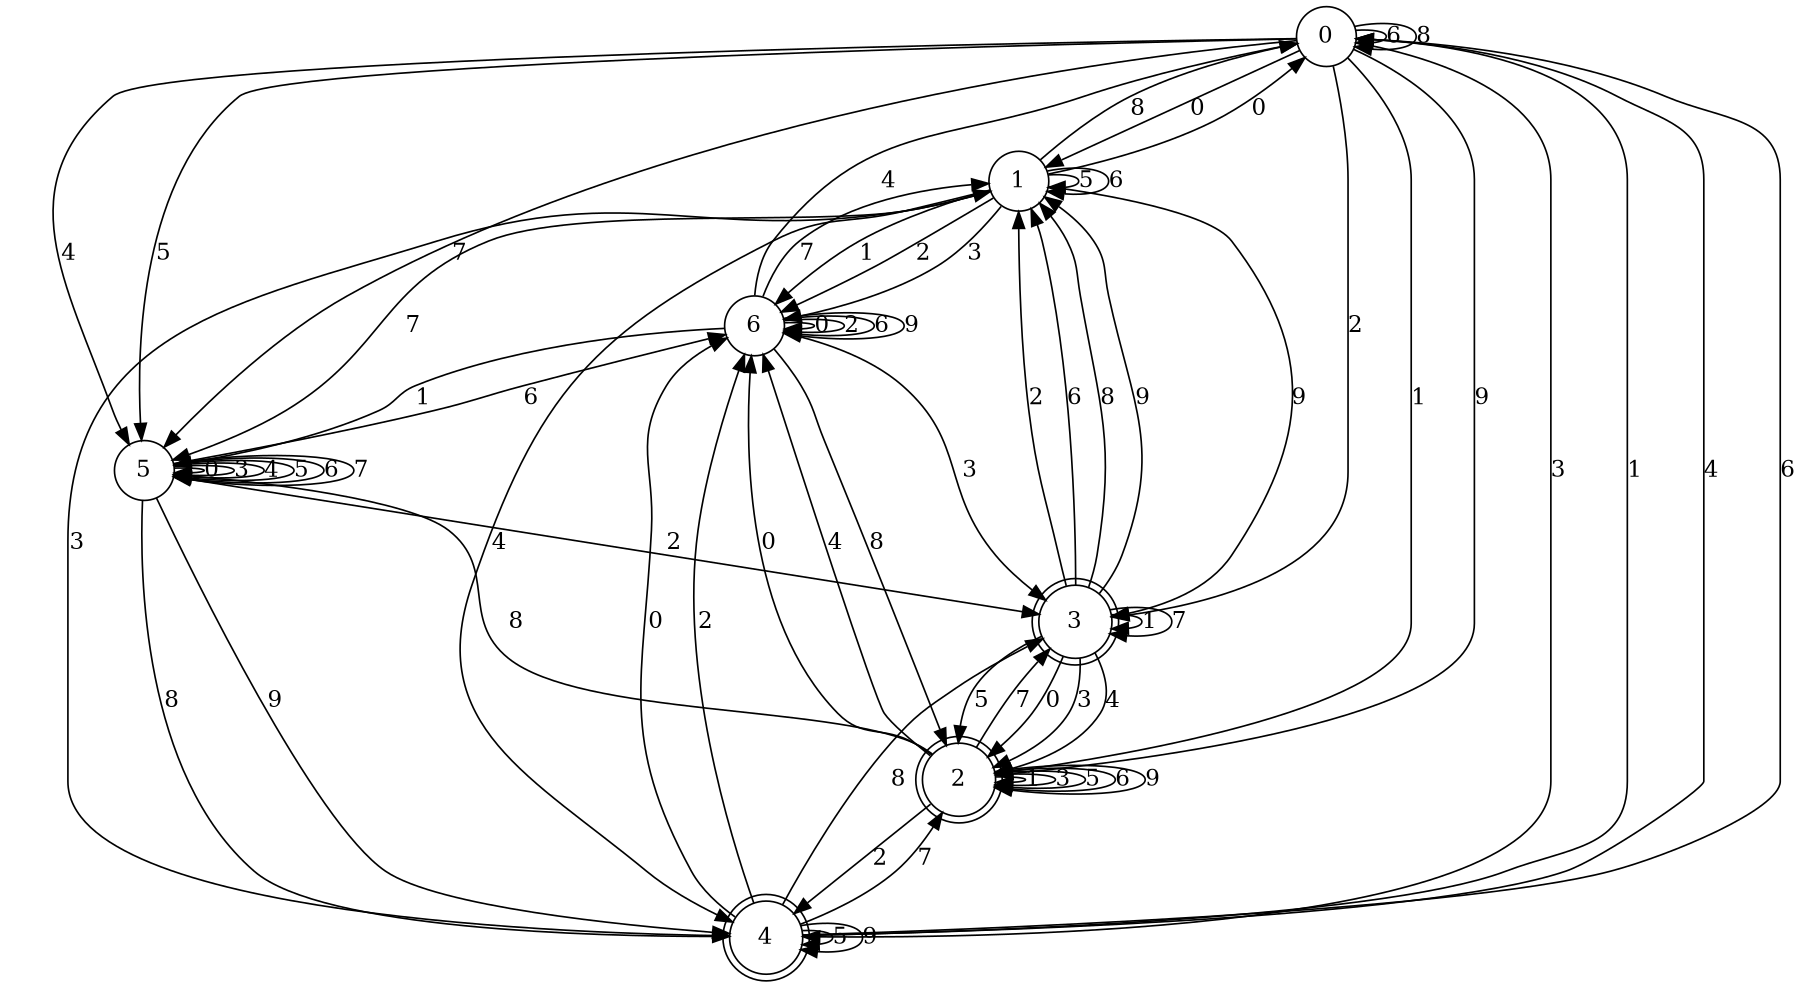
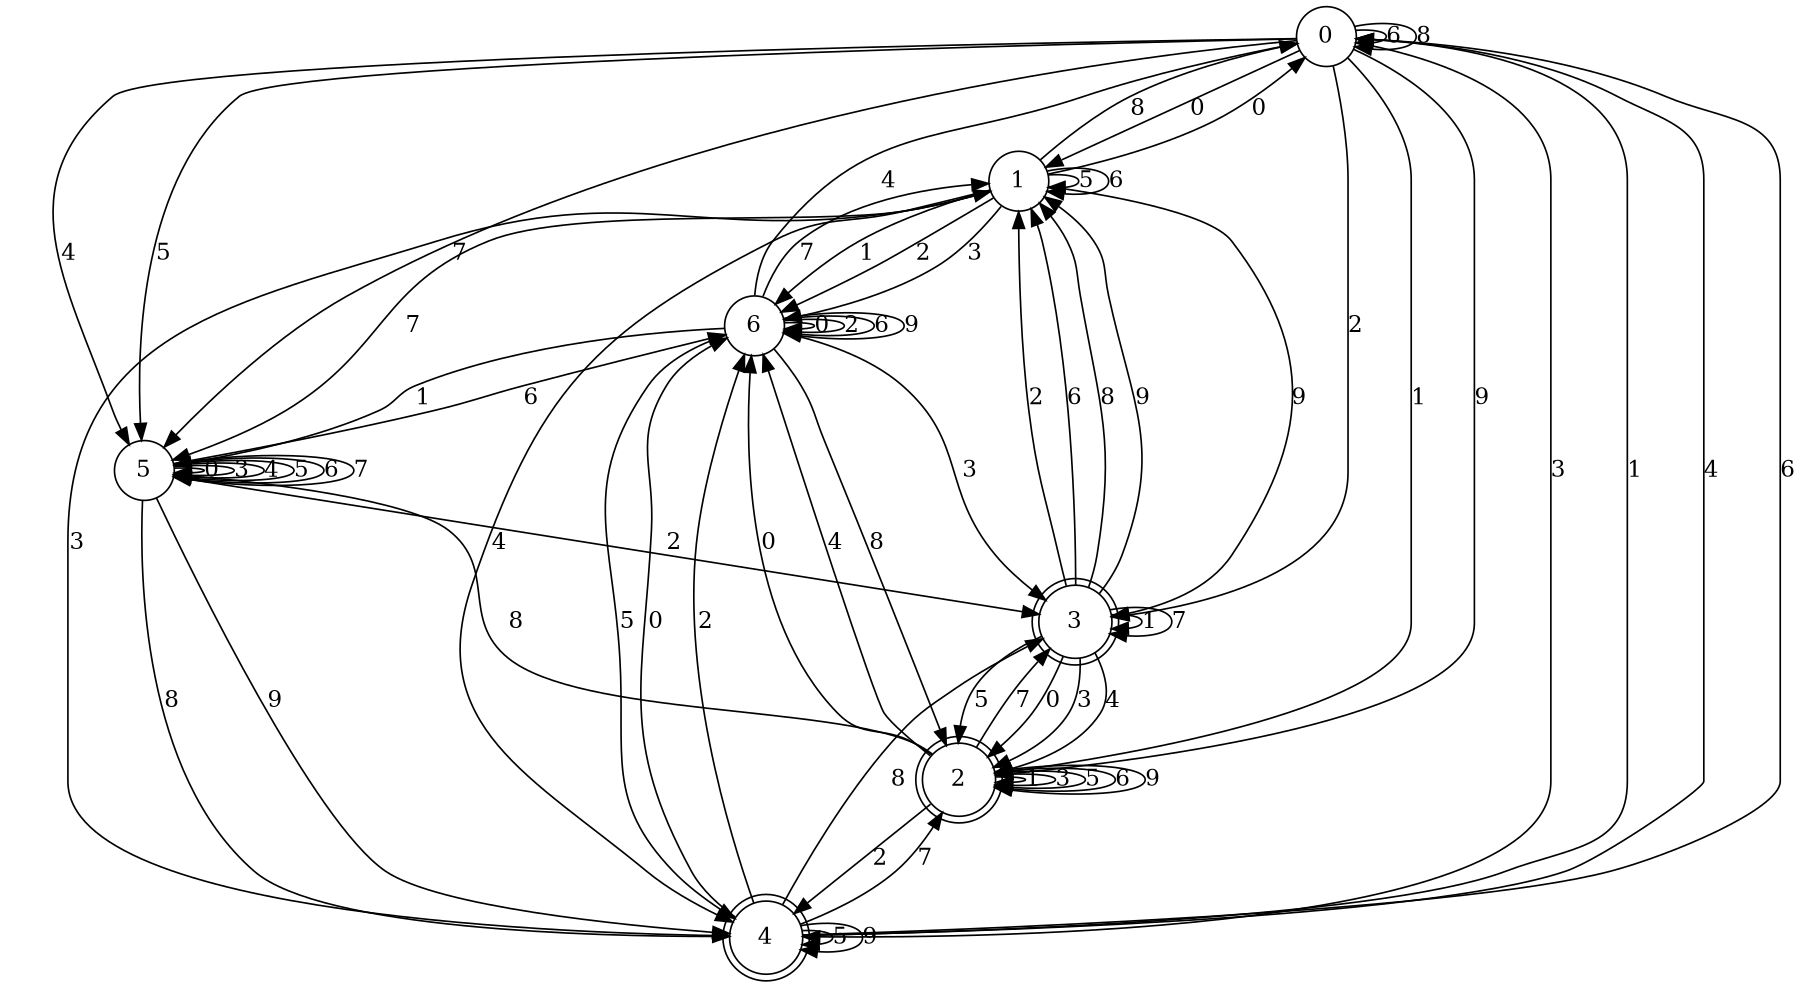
  digraph {
    node [shape=circle]
    n1 [label=0]
    n2 [label=1]
    n3 [label=2 shape=doublecircle]
    n4 [label=3 shape=doublecircle]
    n5 [label=4 shape=doublecircle]
    n6 [label=5]
    n7 [label=6]
    n1 -> n1 [label=6]
    n1 -> n1 [label=8]
    n1 -> n2 [label=0]
    n1 -> n3 [label=1]
    n1 -> n3 [label=9]
    n1 -> n4 [label=2]
    n1 -> n5 [label=3]
    n1 -> n6 [label=4]
    n1 -> n6 [label=5]
    n1 -> n6 [label=7]
    n2 -> n1 [label=0]
    n2 -> n1 [label=8]
    n2 -> n2 [label=5]
    n2 -> n2 [label=6]
    n2 -> n4 [label=9]
    n2 -> n5 [label=4]
    n2 -> n6 [label=7]
    n2 -> n7 [label=1]
    n2 -> n7 [label=2]
    n2 -> n7 [label=3]
    n3 -> n3 [label=1]
    n3 -> n3 [label=3]
    n3 -> n3 [label=5]
    n3 -> n3 [label=6]
    n3 -> n3 [label=9]
    n3 -> n4 [label=7]
    n3 -> n5 [label=2]
    n3 -> n6 [label=8]
    n3 -> n7 [label=0]
    n3 -> n7 [label=4]
    n4 -> n2 [label=2]
    n4 -> n2 [label=6]
    n4 -> n2 [label=8]
    n4 -> n2 [label=9]
    n4 -> n3 [label=0]
    n4 -> n3 [label=3]
    n4 -> n3 [label=4]
    n4 -> n3 [label=5]
    n4 -> n4 [label=1]
    n4 -> n4 [label=7]
    n5 -> n1 [label=1]
    n5 -> n1 [label=4]
    n5 -> n1 [label=6]
    n5 -> n2 [label=3]
    n5 -> n3 [label=7]
    n5 -> n4 [label=8]
    n5 -> n5 [label=5]
    n5 -> n5 [label=9]
    n5 -> n7 [label=0]
    n5 -> n7 [label=2]
    n6 -> n4 [label=2]
    n6 -> n5 [label=8]
    n6 -> n5 [label=9]
    n6 -> n6 [label=0]
    n6 -> n6 [label=3]
    n6 -> n6 [label=4]
    n6 -> n6 [label=5]
    n6 -> n6 [label=6]
    n6 -> n6 [label=7]
    n6 -> n7 [label=6]
    n7 -> n1 [label=4]
    n7 -> n2 [label=7]
    n7 -> n3 [label=8]
    n7 -> n4 [label=3]
+   n7 -> n5 [label=5]
    n7 -> n6 [label=1]
    n7 -> n7 [label=0]
    n7 -> n7 [label=2]
    n7 -> n7 [label=6]
    n7 -> n7 [label=9]
  }
